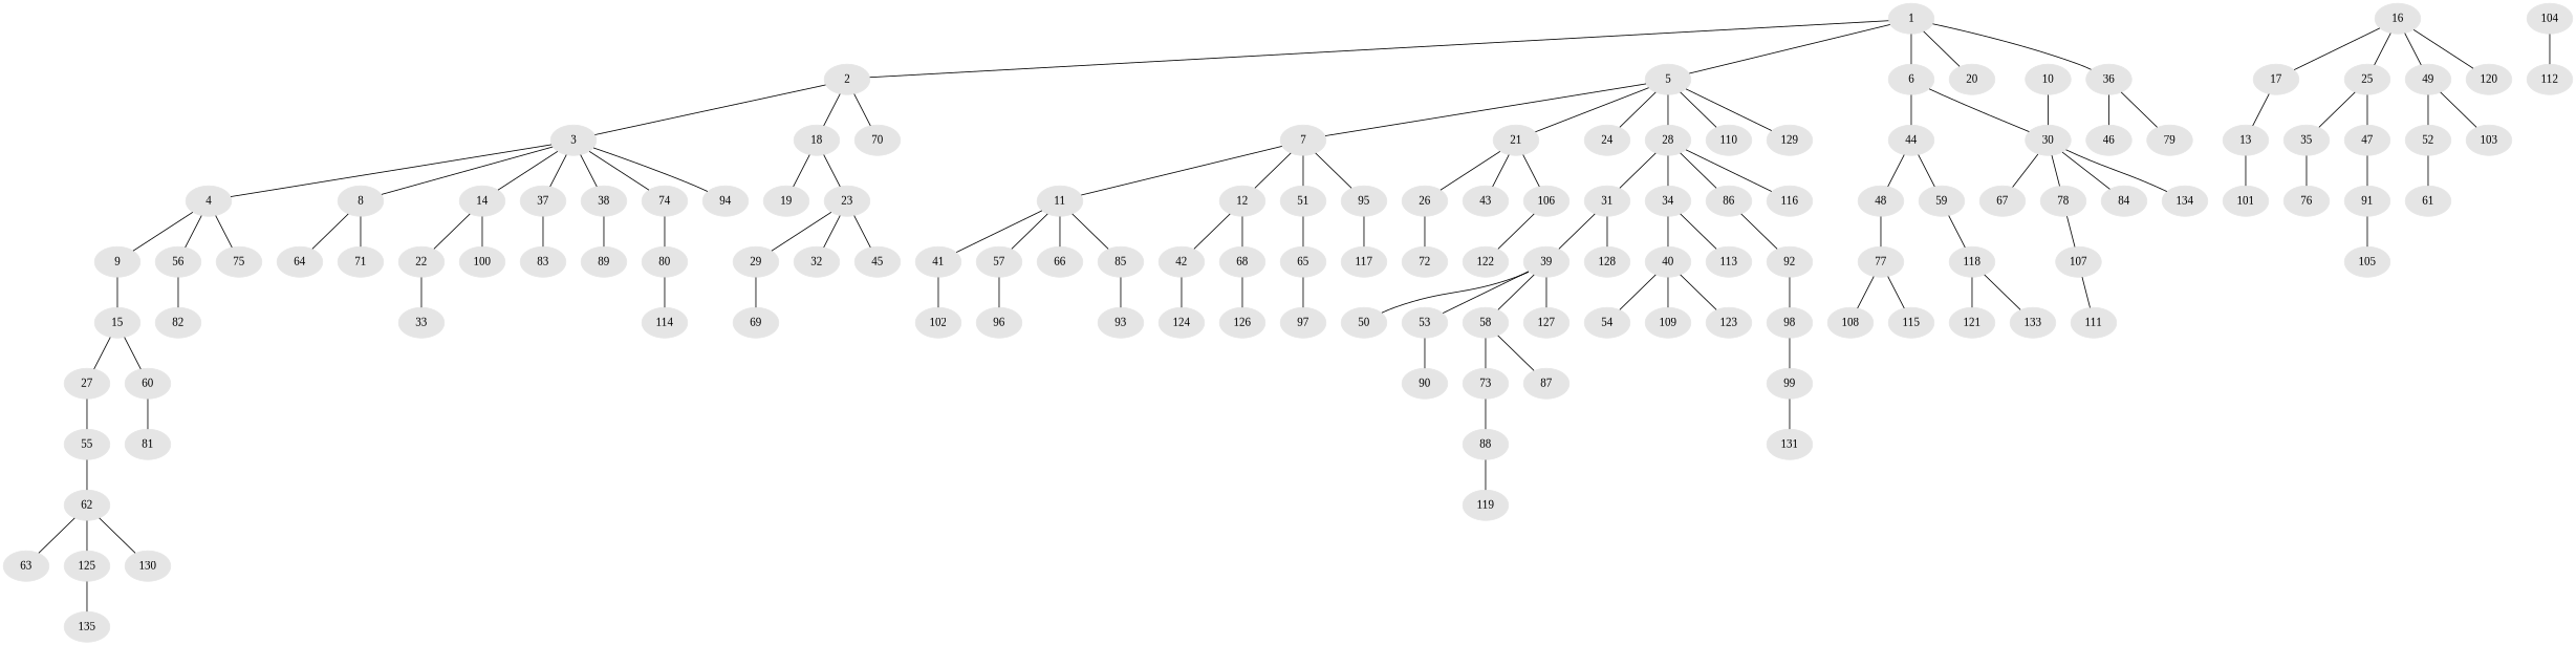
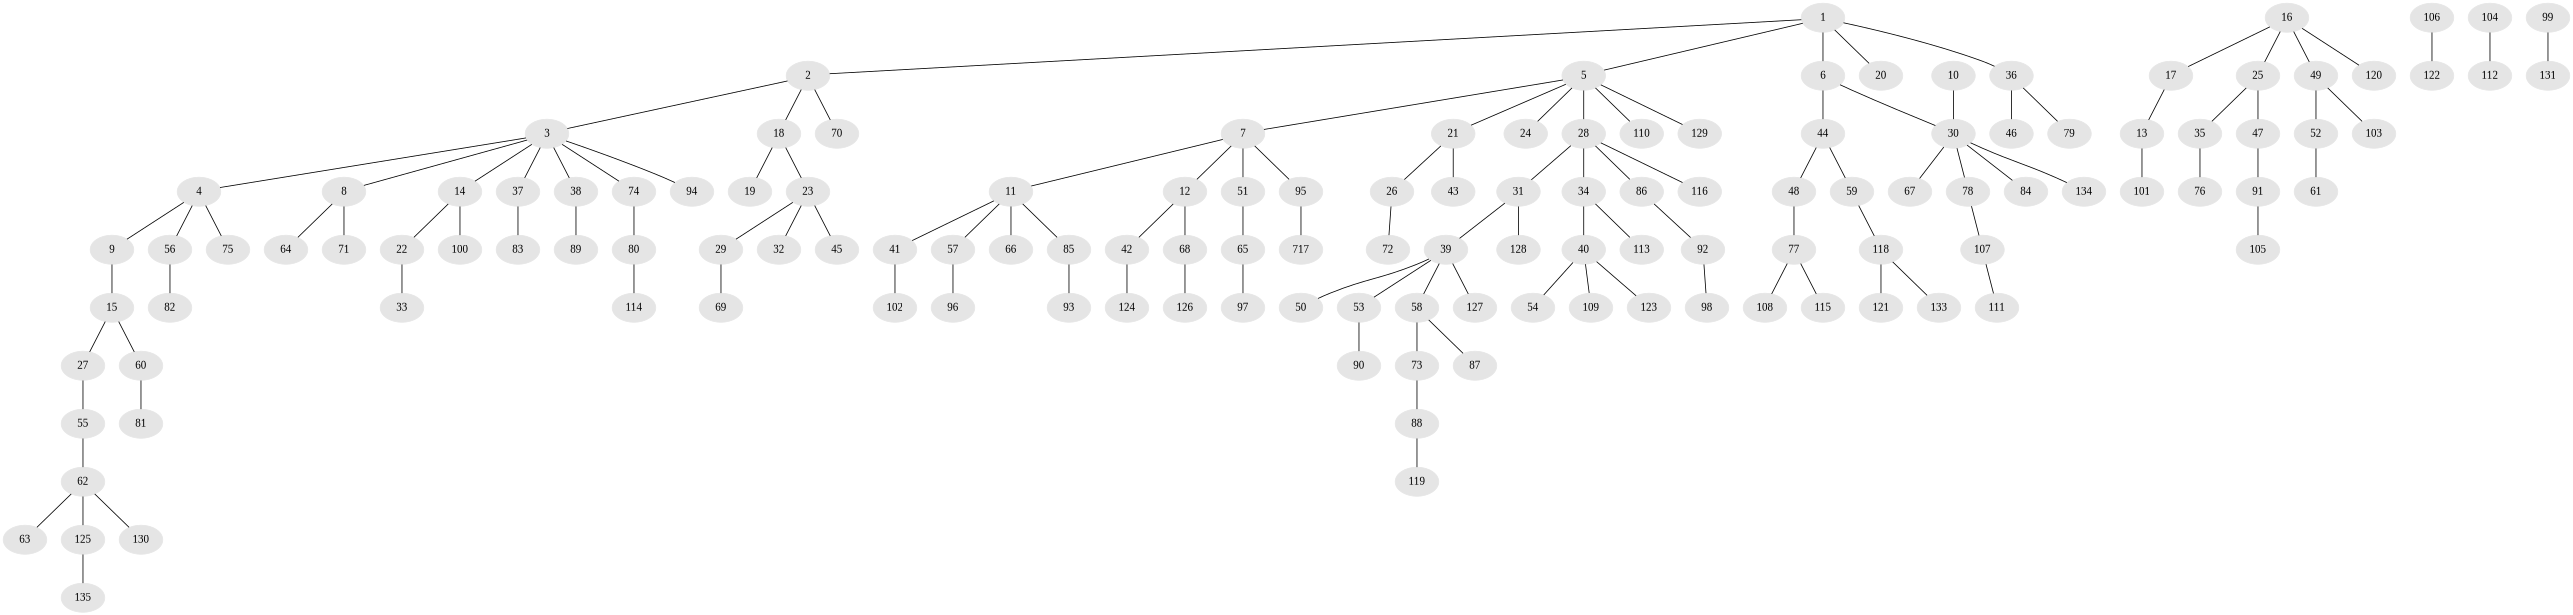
  graph {
    fontname="Liberation Serif"
    node [color=gray90 fontname="Liberation Serif" style=filled]
    edge [fontname="Liberation Serif"]
    1
    2
    5
    6
    20
    36
    3
    18
    70
    7
    21
    24
    28
    110
    129
    44
    30
    46
    79
    4
    8
    14
    37
    38
    74
    94
    19
    23
    9
    56
    75
    64
    71
    22
    100
    83
    89
    80
    15
    16
    17
    25
    49
    120
    82
    11
    12
    51
    95
    26
    43
    106
    31
    34
    86
    116
    10
    48
    59
    41
    57
    66
    85
    42
    68
    65
-   117
+   117 [label=717]
    13
    101
    27
    60
    67
    78
    84
    134
    102
    96
    93
    124
    126
    33
    55
    81
    35
    47
    52
    103
    29
    32
    45
    104
    112
    72
    122
    69
    76
    91
    62
    39
    128
    40
    113
    92
    107
    50
    53
    58
    127
    54
    109
    123
    90
    73
    87
    77
    118
    105
    108
    115
    61
    97
    63
    125
    130
    88
    121
    133
    135
    119
    114
    111
    98
    99
    131
    1 -- 2
    1 -- 5
    1 -- 6
    1 -- 20
    1 -- 36
    2 -- 3
    2 -- 18
    2 -- 70
    5 -- 7
    5 -- 21
    5 -- 24
    5 -- 28
    5 -- 110
    5 -- 129
    6 -- 44
    6 -- 30
    36 -- 46
    36 -- 79
    3 -- 4
    3 -- 8
    3 -- 14
    3 -- 37
    3 -- 38
    3 -- 74
    3 -- 94
    18 -- 19
    18 -- 23
    7 -- 11
    7 -- 12
    7 -- 51
    7 -- 95
    21 -- 26
    21 -- 43
-   21 -- 106
    28 -- 31
    28 -- 34
    28 -- 86
    28 -- 116
    44 -- 48
    44 -- 59
    30 -- 67
    30 -- 78
    30 -- 84
    30 -- 134
    4 -- 9
    4 -- 56
    4 -- 75
    8 -- 64
    8 -- 71
    14 -- 22
    14 -- 100
    37 -- 83
    38 -- 89
    74 -- 80
    23 -- 29
    23 -- 32
    23 -- 45
    9 -- 15
    56 -- 82
    22 -- 33
    80 -- 114
    15 -- 27
    15 -- 60
    16 -- 17
    16 -- 25
    16 -- 49
    16 -- 120
    17 -- 13
    25 -- 35
    25 -- 47
    49 -- 52
    49 -- 103
    11 -- 41
    11 -- 57
    11 -- 66
    11 -- 85
    12 -- 42
    12 -- 68
    51 -- 65
    95 -- 117
    26 -- 72
    106 -- 122
    31 -- 39
    31 -- 128
    34 -- 40
    34 -- 113
    86 -- 92
    10 -- 30
    48 -- 77
    59 -- 118
    41 -- 102
    57 -- 96
    85 -- 93
    42 -- 124
    68 -- 126
    65 -- 97
    13 -- 101
    27 -- 55
    60 -- 81
    78 -- 107
    55 -- 62
    35 -- 76
    47 -- 91
    52 -- 61
    29 -- 69
    104 -- 112
    91 -- 105
    62 -- 63
    62 -- 125
    62 -- 130
    39 -- 50
    39 -- 53
    39 -- 58
    39 -- 127
    40 -- 54
    40 -- 109
    40 -- 123
    92 -- 98
    107 -- 111
    53 -- 90
    58 -- 73
    58 -- 87
    73 -- 88
    77 -- 108
    77 -- 115
    118 -- 121
    118 -- 133
    125 -- 135
    88 -- 119
-   98 -- 99
    99 -- 131
  }
